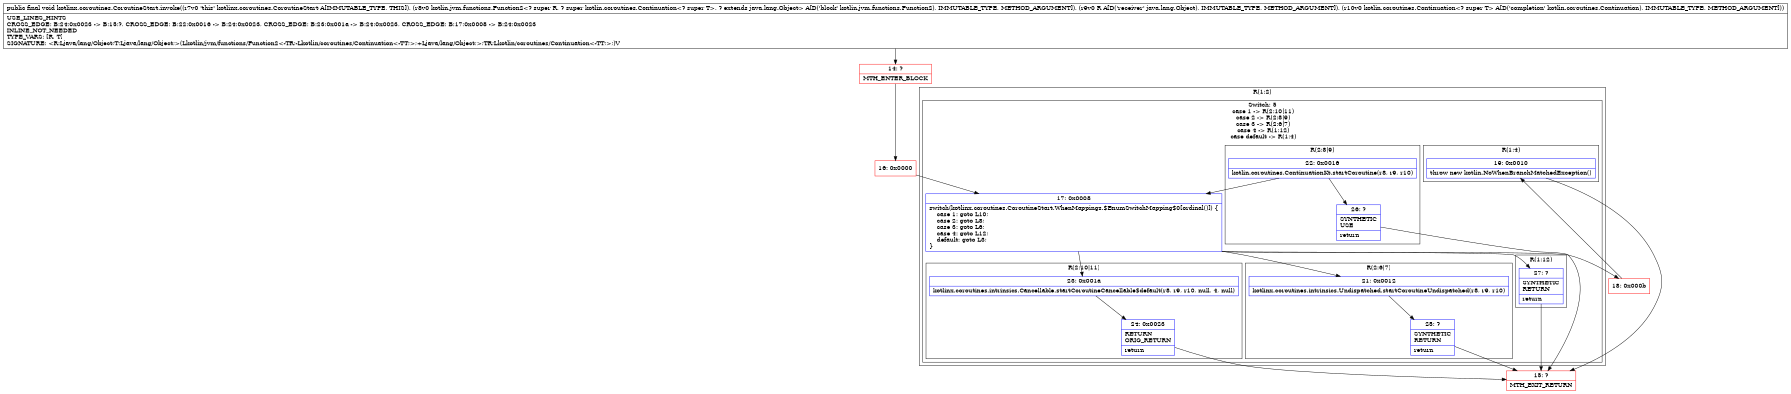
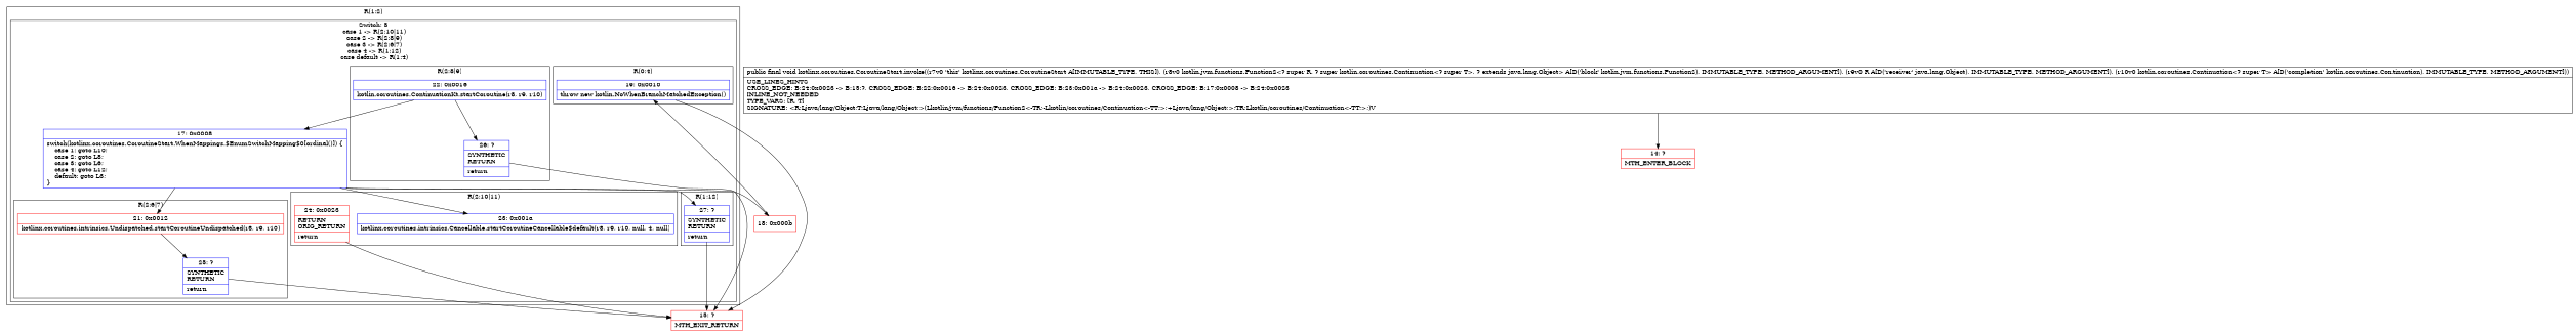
  digraph {
    node [color=blue shape=record]
    n1 [label="{23\:\ 0x001a|kotlinx.coroutines.intrinsics.Cancellable.startCoroutineCancellable$default(r8, r9, r10, null, 4, null)\l}"]
-   n2 [label="{24\:\ 0x0023|RETURN\lORIG_RETURN\l|return\l}"]
+   n2 [color=red label="{24\:\ 0x0023|RETURN\lORIG_RETURN\l|return\l}"]
    n3 [label="{22\:\ 0x0016|kotlin.coroutines.ContinuationKt.startCoroutine(r8, r9, r10)\l}"]
-   n4 [label="{26\:\ ?|SYNTHETIC\lUSE\l|return\l}"]
-   n5 [label="{21\:\ 0x0012|kotlinx.coroutines.intrinsics.Undispatched.startCoroutineUndispatched(r8, r9, r10)\l}"]
+   n4 [label="{26\:\ ?|SYNTHETIC\lRETURN\l|return\l}"]
+   n5 [color=red label="{21\:\ 0x0012|kotlinx.coroutines.intrinsics.Undispatched.startCoroutineUndispatched(r8, r9, r10)\l}"]
    n6 [label="{25\:\ ?|SYNTHETIC\lRETURN\l|return\l}"]
    n7 [label="{27\:\ ?|SYNTHETIC\lRETURN\l|return\l}"]
    n8 [label="{19\:\ 0x0010|throw new kotlin.NoWhenBranchMatchedException()\l}"]
    n9 [label="{17\:\ 0x0008|switch(kotlinx.coroutines.CoroutineStart.WhenMappings.$EnumSwitchMapping$0[ordinal()]) \{\l    case 1: goto L10;\l    case 2: goto L8;\l    case 3: goto L6;\l    case 4: goto L12;\l    default: goto L3;\l\}\l}"]
    n10 [color=red label="{15\:\ ?|MTH_EXIT_RETURN\l}"]
    n11 [color=red label="{18\:\ 0x000b}"]
    n12 [color=red label="{14\:\ ?|MTH_ENTER_BLOCK\l}"]
-   n13 [color=red label="{16\:\ 0x0000}"]
    n14 [label="{public final void kotlinx.coroutines.CoroutineStart.invoke((r7v0 'this' kotlinx.coroutines.CoroutineStart A[IMMUTABLE_TYPE, THIS]), (r8v0 kotlin.jvm.functions.Function2\<? super R, ? super kotlin.coroutines.Continuation\<? super T\>, ? extends java.lang.Object\> A[D('block' kotlin.jvm.functions.Function2), IMMUTABLE_TYPE, METHOD_ARGUMENT]), (r9v0 R A[D('receiver' java.lang.Object), IMMUTABLE_TYPE, METHOD_ARGUMENT]), (r10v0 kotlin.coroutines.Continuation\<? super T\> A[D('completion' kotlin.coroutines.Continuation), IMMUTABLE_TYPE, METHOD_ARGUMENT]))  | USE_LINES_HINTS\lCROSS_EDGE: B:24:0x0023 \-\> B:15:?, CROSS_EDGE: B:22:0x0016 \-\> B:24:0x0023, CROSS_EDGE: B:23:0x001a \-\> B:24:0x0023, CROSS_EDGE: B:17:0x0008 \-\> B:24:0x0023\lINLINE_NOT_NEEDED\lTYPE_VARS: [R, T]\lSIGNATURE: \<R:Ljava\/lang\/Object;T:Ljava\/lang\/Object;\>(Lkotlin\/jvm\/functions\/Function2\<\-TR;\-Lkotlin\/coroutines\/Continuation\<\-TT;\>;+Ljava\/lang\/Object;\>;TR;Lkotlin\/coroutines\/Continuation\<\-TT;\>;)V\l}" color=""]
    subgraph cluster_1 {
      label="R(1:2)"
      subgraph cluster_2 {
        label="Switch: 5\n case 1 -> R(2:10|11)\n case 2 -> R(2:8|9)\n case 3 -> R(2:6|7)\n case 4 -> R(1:12)\n case default -> R(1:4)"
        n9
        subgraph cluster_3 {
          label="R(2:10|11)"
          n1
          n2
        }
        subgraph cluster_4 {
          label="R(2:8|9)"
          n3
          n4
        }
        subgraph cluster_5 {
          label="R(2:6|7)"
          n5
          n6
        }
        subgraph cluster_6 {
          label="R(1:12)"
          n7
        }
        subgraph cluster_7 {
-         label="R(1:4)"
+         label="R(0:4)"
          n8
        }
      }
    }
-   n1 -> n2
    n2 -> n10
    n3 -> n4
    n3 -> n9
    n4 -> n10
    n5 -> n6
    n6 -> n10
    n7 -> n10
    n8 -> n10
    n9 -> n1
    n9 -> n5
    n9 -> n7
    n9 -> n11
    n11 -> n8
-   n12 -> n13
-   n13 -> n9
    n14 -> n12
  }
